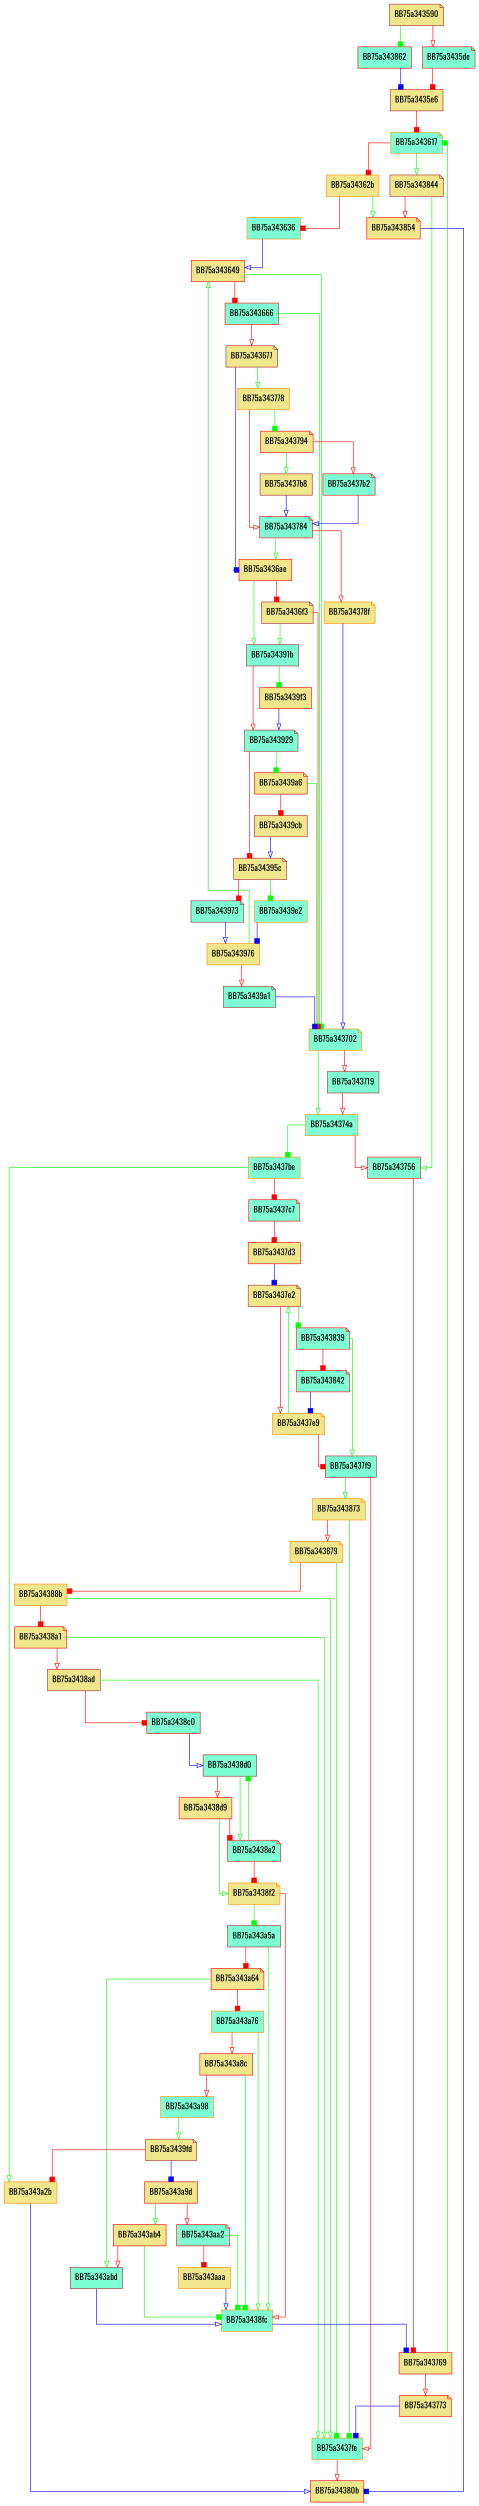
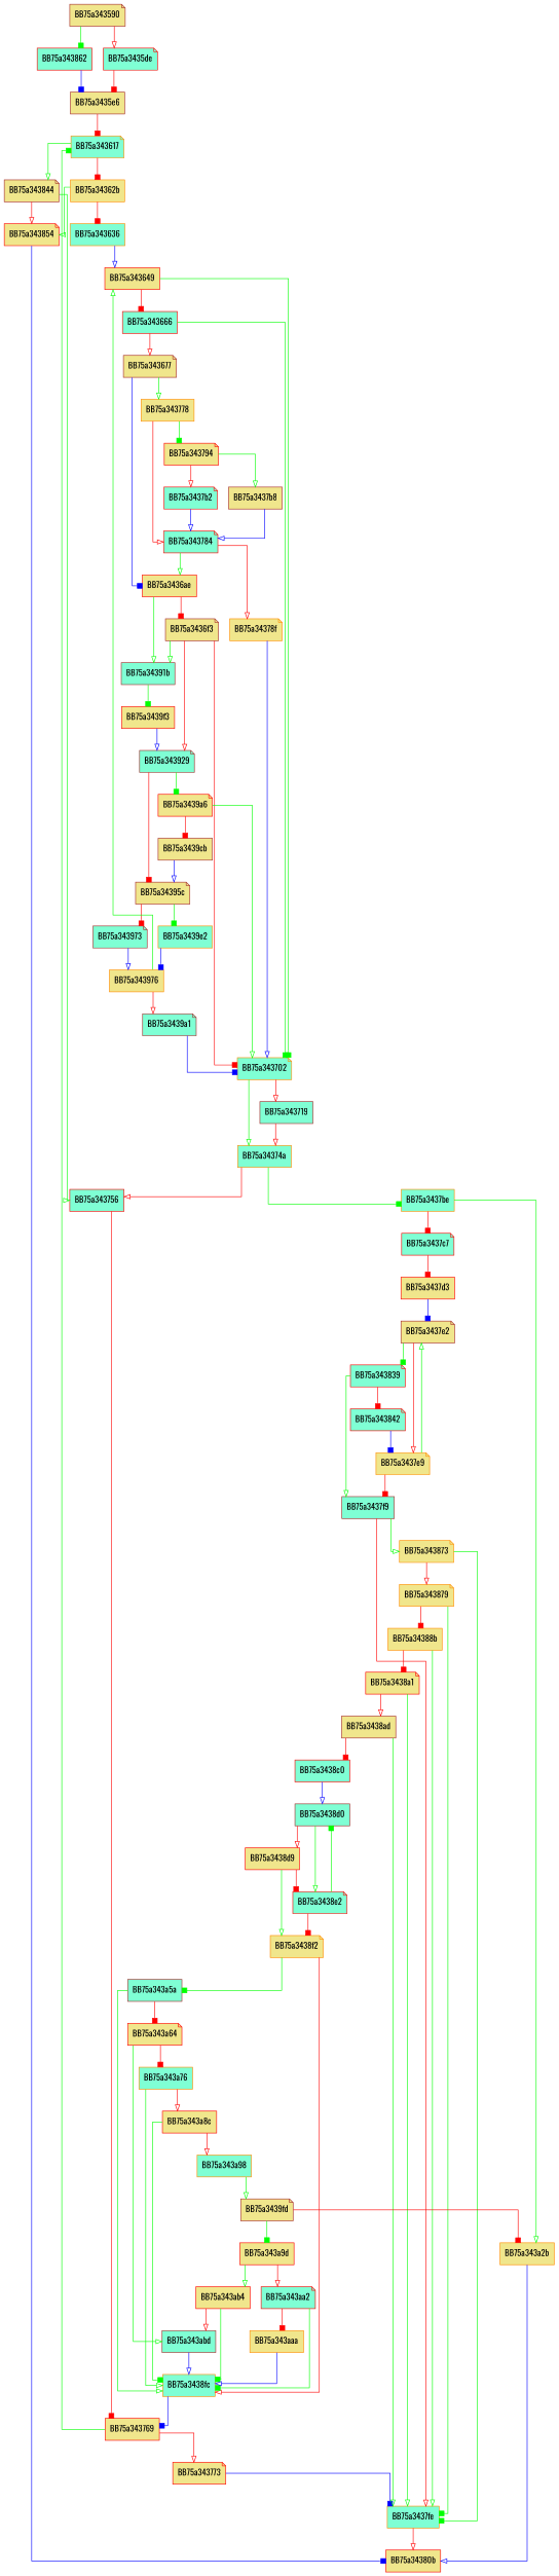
  digraph {
    fontname=Oswald
    splines=ortho
    node [color=red fillcolor=khaki fontname=Oswald shape=box style=filled]
    edge [arrowhead=onormal color=red fontname=Oswald]
    BB75a343590 [color=brown shape=note]
    BB75a343862 [fillcolor=aquamarine]
    BB75a3435de [fillcolor=aquamarine shape=note]
    BB75a3435e6 [color=brown]
    BB75a343617 [color=darkorange fillcolor=aquamarine shape=note]
    BB75a343844 [color=brown shape=note]
    BB75a34362b [color=darkorange]
    BB75a343854 [shape=note]
    BB75a343756 [fillcolor=aquamarine]
    BB75a343636 [color=darkorange fillcolor=aquamarine]
    BB75a34380b
    BB75a343769
    BB75a343649
    BB75a343702 [color=darkorange fillcolor=aquamarine shape=note]
    BB75a343666 [fillcolor=aquamarine]
    BB75a34374a [color=darkorange fillcolor=aquamarine]
    BB75a343719 [color=brown fillcolor=aquamarine]
    BB75a343677 [color=brown shape=note]
    BB75a3437be [color=darkorange fillcolor=aquamarine]
    BB75a343778 [color=darkorange]
    BB75a3436ae
    BB75a343794 [shape=note]
    BB75a343784 [fillcolor=aquamarine shape=note]
    BB75a34391b [color=brown fillcolor=aquamarine]
    BB75a3436f3 [color=brown shape=note]
    BB75a3437b8 [color=brown]
    BB75a3437b2 [fillcolor=aquamarine shape=note]
    BB75a34378f [color=darkorange shape=note]
    BB75a3439f3
    BB75a343929 [color=brown fillcolor=aquamarine shape=note]
    BB75a3439a6 [shape=note]
    BB75a34395c [color=brown shape=note]
    BB75a343a2b [color=darkorange]
    BB75a3437c7 [fillcolor=aquamarine shape=note]
    BB75a3437d3
    BB75a343773 [shape=note]
    BB75a3437fe [color=darkorange fillcolor=aquamarine]
    BB75a3437e2 [color=brown shape=note]
    BB75a343839 [fillcolor=aquamarine shape=note]
    BB75a3437e9 [color=darkorange shape=note]
    BB75a3437f9 [color=brown fillcolor=aquamarine]
    BB75a343842 [fillcolor=aquamarine shape=note]
    BB75a343873 [color=darkorange shape=note]
    BB75a343879 [color=darkorange shape=note]
    BB75a34388b [color=darkorange]
    BB75a3438a1 [shape=note]
    BB75a3438ad [color=brown]
    BB75a3438c0 [fillcolor=aquamarine]
    BB75a3438d0 [color=brown fillcolor=aquamarine]
    BB75a3438e2 [fillcolor=aquamarine shape=note]
    BB75a3438d9
    BB75a3438f2 [color=darkorange shape=note]
    BB75a343a5a [color=brown fillcolor=aquamarine]
    BB75a3438fc [color=darkorange fillcolor=aquamarine]
    BB75a343a64 [shape=note]
    BB75a343a76 [color=darkorange fillcolor=aquamarine]
    BB75a343abd [color=brown fillcolor=aquamarine]
    BB75a3439cb [color=brown]
    BB75a3439e2 [color=darkorange fillcolor=aquamarine]
    BB75a343973 [color=brown fillcolor=aquamarine shape=note]
    BB75a343976 [color=darkorange]
    BB75a3439a1 [color=brown fillcolor=aquamarine shape=note]
    BB75a3439fd [color=brown shape=note]
    BB75a343a9d
    BB75a343ab4
    BB75a343aa2 [fillcolor=aquamarine shape=note]
    BB75a343aaa [color=darkorange]
    BB75a343a8c
    BB75a343a98 [color=darkorange fillcolor=aquamarine]
    BB75a343590 -> BB75a343862 [arrowhead=box color=green]
    BB75a343590 -> BB75a3435de
    BB75a343862 -> BB75a3435e6 [arrowhead=box color=blue]
    BB75a3435de -> BB75a3435e6 [arrowhead=box]
    BB75a3435e6 -> BB75a343617 [arrowhead=box]
    BB75a343617 -> BB75a343844 [color=green]
    BB75a343617 -> BB75a34362b [arrowhead=box]
    BB75a343844 -> BB75a343854
    BB75a343844 -> BB75a343756 [color=green]
    BB75a34362b -> BB75a343854 [color=green]
    BB75a34362b -> BB75a343636 [arrowhead=box]
    BB75a343854 -> BB75a34380b [arrowhead=box color=blue]
    BB75a343756 -> BB75a343769 [arrowhead=box]
    BB75a343636 -> BB75a343649 [color=blue]
    BB75a343769 -> BB75a343617 [arrowhead=box color=green]
    BB75a343769 -> BB75a343773
    BB75a343649 -> BB75a343702 [arrowhead=box color=green]
    BB75a343649 -> BB75a343666 [arrowhead=box]
    BB75a343702 -> BB75a34374a [color=green]
    BB75a343702 -> BB75a343719
    BB75a343666 -> BB75a343702 [arrowhead=box color=green]
    BB75a343666 -> BB75a343677
    BB75a34374a -> BB75a343756
    BB75a34374a -> BB75a3437be [arrowhead=box color=green]
    BB75a343719 -> BB75a34374a
    BB75a343677 -> BB75a343778 [color=green]
    BB75a343677 -> BB75a3436ae [arrowhead=box color=blue]
    BB75a3437be -> BB75a343a2b [color=green]
    BB75a3437be -> BB75a3437c7 [arrowhead=box]
    BB75a343778 -> BB75a343794 [arrowhead=box color=green]
    BB75a343778 -> BB75a343784
    BB75a3436ae -> BB75a34391b [color=green]
    BB75a3436ae -> BB75a3436f3 [arrowhead=box]
    BB75a343794 -> BB75a3437b8 [color=green]
    BB75a343794 -> BB75a3437b2
    BB75a343784 -> BB75a3436ae [color=green]
    BB75a343784 -> BB75a34378f
    BB75a34391b -> BB75a3439f3 [arrowhead=box color=green]
-   BB75a34391b -> BB75a343929
+   BB75a3436f3 -> BB75a343929
    BB75a3436f3 -> BB75a343702 [arrowhead=box]
    BB75a3436f3 -> BB75a34391b [color=green]
    BB75a3437b8 -> BB75a343784 [color=blue]
    BB75a3437b2 -> BB75a343784 [color=blue]
    BB75a34378f -> BB75a343702 [color=blue]
    BB75a3439f3 -> BB75a343929 [color=blue]
    BB75a343929 -> BB75a3439a6 [arrowhead=box color=green]
    BB75a343929 -> BB75a34395c [arrowhead=box]
    BB75a3439a6 -> BB75a343702 [color=green]
    BB75a3439a6 -> BB75a3439cb [arrowhead=box]
    BB75a34395c -> BB75a3439e2 [arrowhead=box color=green]
    BB75a34395c -> BB75a343973 [arrowhead=box]
    BB75a343a2b -> BB75a34380b [color=blue]
    BB75a3437c7 -> BB75a3437d3 [arrowhead=box]
    BB75a3437d3 -> BB75a3437e2 [arrowhead=box color=blue]
    BB75a343773 -> BB75a3437fe [arrowhead=box color=blue]
    BB75a3437fe -> BB75a34380b
    BB75a3437e2 -> BB75a343839 [arrowhead=box color=green]
    BB75a3437e2 -> BB75a3437e9
    BB75a343839 -> BB75a3437f9 [color=green]
    BB75a343839 -> BB75a343842 [arrowhead=box]
    BB75a3437e9 -> BB75a3437e2 [color=green]
    BB75a3437e9 -> BB75a3437f9 [arrowhead=box]
    BB75a3437f9 -> BB75a3437fe
    BB75a3437f9 -> BB75a343873 [color=green]
    BB75a343842 -> BB75a3437e9 [arrowhead=box color=blue]
    BB75a343873 -> BB75a3437fe [arrowhead=box color=green]
    BB75a343873 -> BB75a343879
    BB75a343879 -> BB75a3437fe [arrowhead=box color=green]
    BB75a343879 -> BB75a34388b [arrowhead=box]
    BB75a34388b -> BB75a3437fe [color=green]
    BB75a34388b -> BB75a3438a1 [arrowhead=box]
    BB75a3438a1 -> BB75a3437fe [color=green]
    BB75a3438a1 -> BB75a3438ad
    BB75a3438ad -> BB75a3437fe [color=green]
    BB75a3438ad -> BB75a3438c0 [arrowhead=box]
    BB75a3438c0 -> BB75a3438d0 [color=blue]
    BB75a3438d0 -> BB75a3438e2 [color=green]
    BB75a3438d0 -> BB75a3438d9
    BB75a3438e2 -> BB75a3438d0 [arrowhead=box color=green]
    BB75a3438e2 -> BB75a3438f2 [arrowhead=box]
    BB75a3438d9 -> BB75a3438e2 [arrowhead=box]
    BB75a3438d9 -> BB75a3438f2 [color=green]
    BB75a3438f2 -> BB75a343a5a [arrowhead=box color=green]
    BB75a3438f2 -> BB75a3438fc
    BB75a343a5a -> BB75a3438fc [color=green]
    BB75a343a5a -> BB75a343a64 [arrowhead=box]
    BB75a3438fc -> BB75a343769 [arrowhead=box color=blue]
    BB75a343a64 -> BB75a343a76 [arrowhead=box]
    BB75a343a64 -> BB75a343abd [color=green]
    BB75a343a76 -> BB75a3438fc [color=green]
    BB75a343a76 -> BB75a343a8c
    BB75a343abd -> BB75a3438fc [color=blue]
    BB75a3439cb -> BB75a34395c [color=blue]
    BB75a3439e2 -> BB75a343976 [arrowhead=box color=blue]
    BB75a343973 -> BB75a343976 [color=blue]
    BB75a343976 -> BB75a343649 [color=green]
    BB75a343976 -> BB75a3439a1
    BB75a3439a1 -> BB75a343702 [arrowhead=box color=blue]
    BB75a3439fd -> BB75a343a2b [arrowhead=box]
-   BB75a3439fd -> BB75a343a9d [arrowhead=box color=blue]
+   BB75a3439fd -> BB75a343a9d [arrowhead=box color=green]
    BB75a343a9d -> BB75a343ab4 [color=green]
    BB75a343a9d -> BB75a343aa2
    BB75a343ab4 -> BB75a3438fc [arrowhead=box color=green]
    BB75a343ab4 -> BB75a343abd
    BB75a343aa2 -> BB75a3438fc [arrowhead=box color=green]
    BB75a343aa2 -> BB75a343aaa [arrowhead=box]
    BB75a343aaa -> BB75a3438fc [color=blue]
    BB75a343a8c -> BB75a3438fc [arrowhead=box color=green]
    BB75a343a8c -> BB75a343a98
    BB75a343a98 -> BB75a3439fd [color=green]
  }
